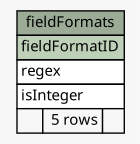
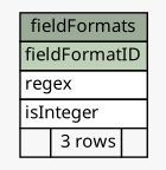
  digraph {
    bgcolor="#f7f7f7"
    fontname="Noto Sans"
    fontsize=11
    nodesep=0.18
    rankdir=TB
    ranksep=0.46
-   n1 [fontname="Noto Sans" fontsize=11 label=<     <TABLE BORDER="0" CELLBORDER="1" CELLSPACING="0" BGCOLOR="#ffffff">       <TR><TD COLSPAN="3" BGCOLOR="#9bab96" ALIGN="CENTER">fieldFormats</TD></TR>       <TR><TD PORT="fieldFormatID" COLSPAN="3" BGCOLOR="#bed1b8" ALIGN="LEFT">fieldFormatID</TD></TR>       <TR><TD PORT="regex" COLSPAN="3" ALIGN="LEFT">regex</TD></TR>       <TR><TD PORT="isInteger" COLSPAN="3" ALIGN="LEFT">isInteger</TD></TR>       <TR><TD ALIGN="LEFT" BGCOLOR="#f7f7f7">  </TD><TD ALIGN="RIGHT" BGCOLOR="#f7f7f7">5 rows</TD><TD ALIGN="RIGHT" BGCOLOR="#f7f7f7">  </TD></TR>     </TABLE>> shape=plaintext]
+   n1 [fontname="Noto Sans" fontsize=11 label=<     <TABLE BORDER="0" CELLBORDER="1" CELLSPACING="0" BGCOLOR="#ffffff">       <TR><TD COLSPAN="3" BGCOLOR="#9bab96" ALIGN="CENTER">fieldFormats</TD></TR>       <TR><TD PORT="fieldFormatID" COLSPAN="3" BGCOLOR="#bed1b8" ALIGN="LEFT">fieldFormatID</TD></TR>       <TR><TD PORT="regex" COLSPAN="3" ALIGN="LEFT">regex</TD></TR>       <TR><TD PORT="isInteger" COLSPAN="3" ALIGN="LEFT">isInteger</TD></TR>       <TR><TD ALIGN="LEFT" BGCOLOR="#f7f7f7">  </TD><TD ALIGN="RIGHT" BGCOLOR="#f7f7f7">3 rows</TD><TD ALIGN="RIGHT" BGCOLOR="#f7f7f7">  </TD></TR>     </TABLE>> shape=plaintext]
  }
